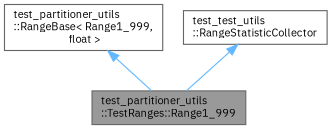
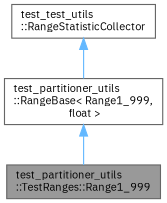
  digraph {
    fontname="IBM Plex Sans"
    node [color=gray40 fillcolor=white fontname="IBM Plex Sans" fontsize=10 shape=box style=filled]
    edge [color=steelblue1 dir=back fontname="IBM Plex Sans" fontsize=10 labelfontname=Helvetica labelfontsize=10 style=solid]
    n1 [fillcolor=grey60 fontcolor=black height=0.2 label="test_partitioner_utils\l::TestRanges::Range1_999" width=0.4]
    n2 [height=0.2 label="test_partitioner_utils\l::RangeBase\< Range1_999,\l float \>" width=0.4]
    n3 [height=0.2 label="test_test_utils\l::RangeStatisticCollector" width=0.4]
    n2 -> n1
-   n3 -> n1
+   n3 -> n2
  }
